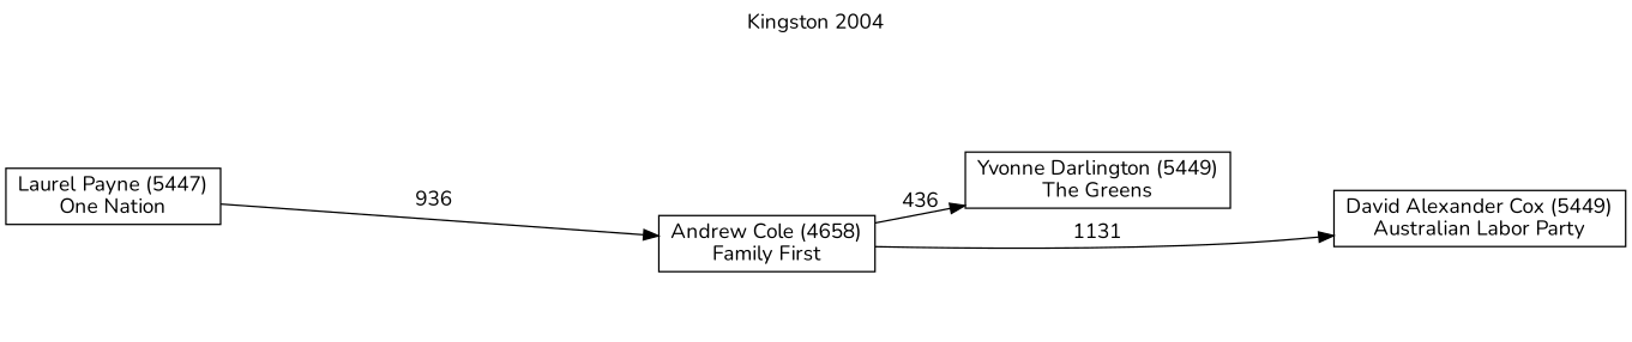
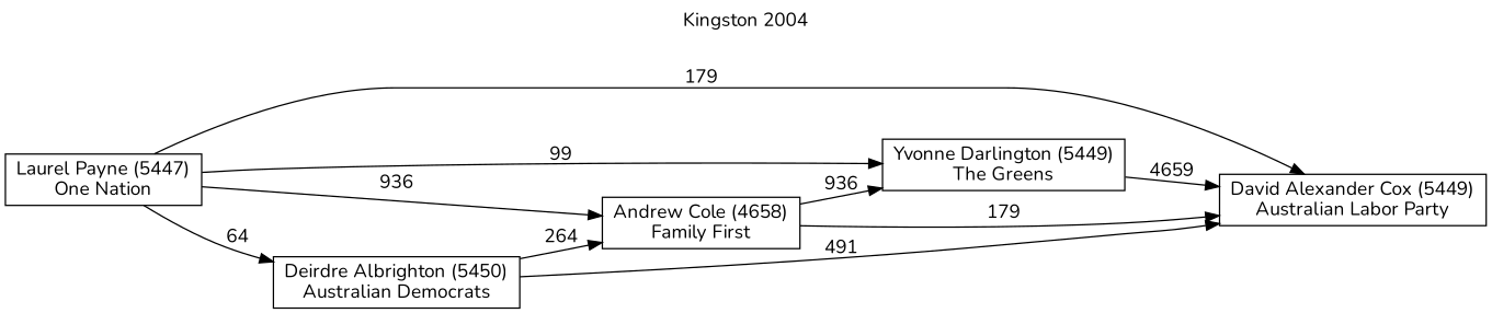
  digraph {
    fontname=Nunito
    label="Kingston 2004"
    labelloc=t
    mclimit=10
    rankdir=LR
    node [fontname=Nunito shape=box]
    edge [fontname=Nunito]
    n1 [label="David Alexander Cox (5449)\nAustralian Labor Party"]
    n2 [label="Yvonne Darlington (5449)\nThe Greens"]
    n3 [label="Andrew Cole (4658)\nFamily First"]
+   n4 [label="Deirdre Albrighton (5450)\nAustralian Democrats"]
    n5 [label="Laurel Payne (5447)\nOne Nation"]
-   n3 -> n1 [label=1131]
-   n3 -> n2 [label=436]
+   n2 -> n1 [label=4659]
+   n3 -> n1 [label=179]
+   n3 -> n2 [label=936]
+   n4 -> n1 [label=491]
+   n4 -> n3 [label=264]
+   n5 -> n1 [label=179]
+   n5 -> n2 [label=99]
    n5 -> n3 [label=936]
+   n5 -> n4 [label=64]
  }
